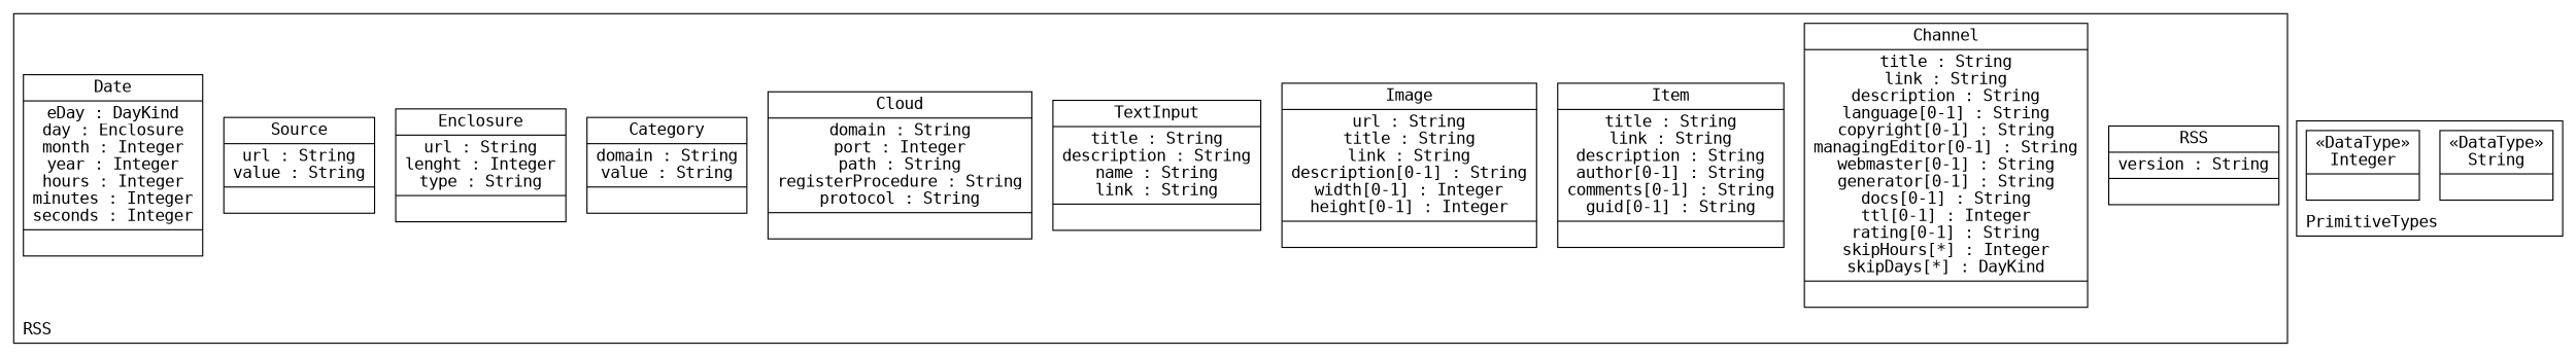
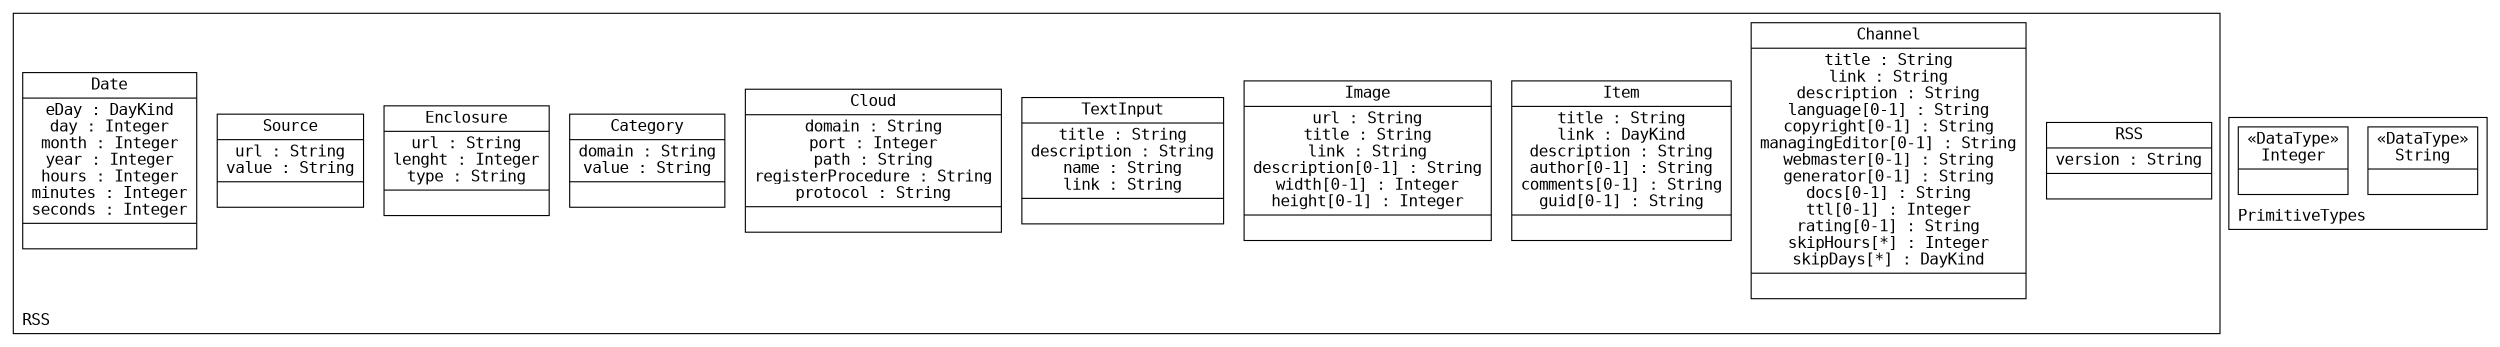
  digraph {
    compound=true
    labeljust=l
    labelloc=t
    nodeSep=0.75
    rankdir=BT
    fontname="DejaVu Sans Mono"
    node [shape=record fontname="DejaVu Sans Mono"]
    n1 [label="{RSS|version : String| }"]
    n2 [label="{Channel|title : String\nlink : String\ndescription : String\nlanguage[0-1] : String\ncopyright[0-1] : String\nmanagingEditor[0-1] : String\nwebmaster[0-1] : String\ngenerator[0-1] : String\ndocs[0-1] : String\nttl[0-1] : Integer\nrating[0-1] : String\nskipHours[*] : Integer\nskipDays[*] : DayKind| }"]
-   n3 [label="{Item|title : String\nlink : String\ndescription : String\nauthor[0-1] : String\ncomments[0-1] : String\nguid[0-1] : String| }"]
+   n3 [label="{Item|title : String\nlink : DayKind\ndescription : String\nauthor[0-1] : String\ncomments[0-1] : String\nguid[0-1] : String| }"]
    n4 [label="{Image|url : String\ntitle : String\nlink : String\ndescription[0-1] : String\nwidth[0-1] : Integer\nheight[0-1] : Integer| }"]
    n5 [label="{TextInput|title : String\ndescription : String\nname : String\nlink : String| }"]
    n6 [label="{Cloud|domain : String\nport : Integer\npath : String\nregisterProcedure : String\nprotocol : String| }"]
    n7 [label="{Category|domain : String\nvalue : String| }"]
    n8 [label="{Enclosure|url : String\nlenght : Integer\ntype : String| }"]
    n9 [label="{Source|url : String\nvalue : String| }"]
-   n10 [label="{Date|eDay : DayKind\nday : Enclosure\nmonth : Integer\nyear : Integer\nhours : Integer\nminutes : Integer\nseconds : Integer| }"]
+   n10 [label="{Date|eDay : DayKind\nday : Integer\nmonth : Integer\nyear : Integer\nhours : Integer\nminutes : Integer\nseconds : Integer| }"]
    n11 [label="{&#171;DataType&#187;\nString|}"]
    n12 [label="{&#171;DataType&#187;\nInteger|}"]
    subgraph cluster_1 {
      color=black
      label=RSS
      n1
      n2
      n3
      n4
      n5
      n6
      n7
      n8
      n9
      n10
    }
    subgraph cluster_2 {
      color=black
      label=PrimitiveTypes
      n11
      n12
    }
  }
